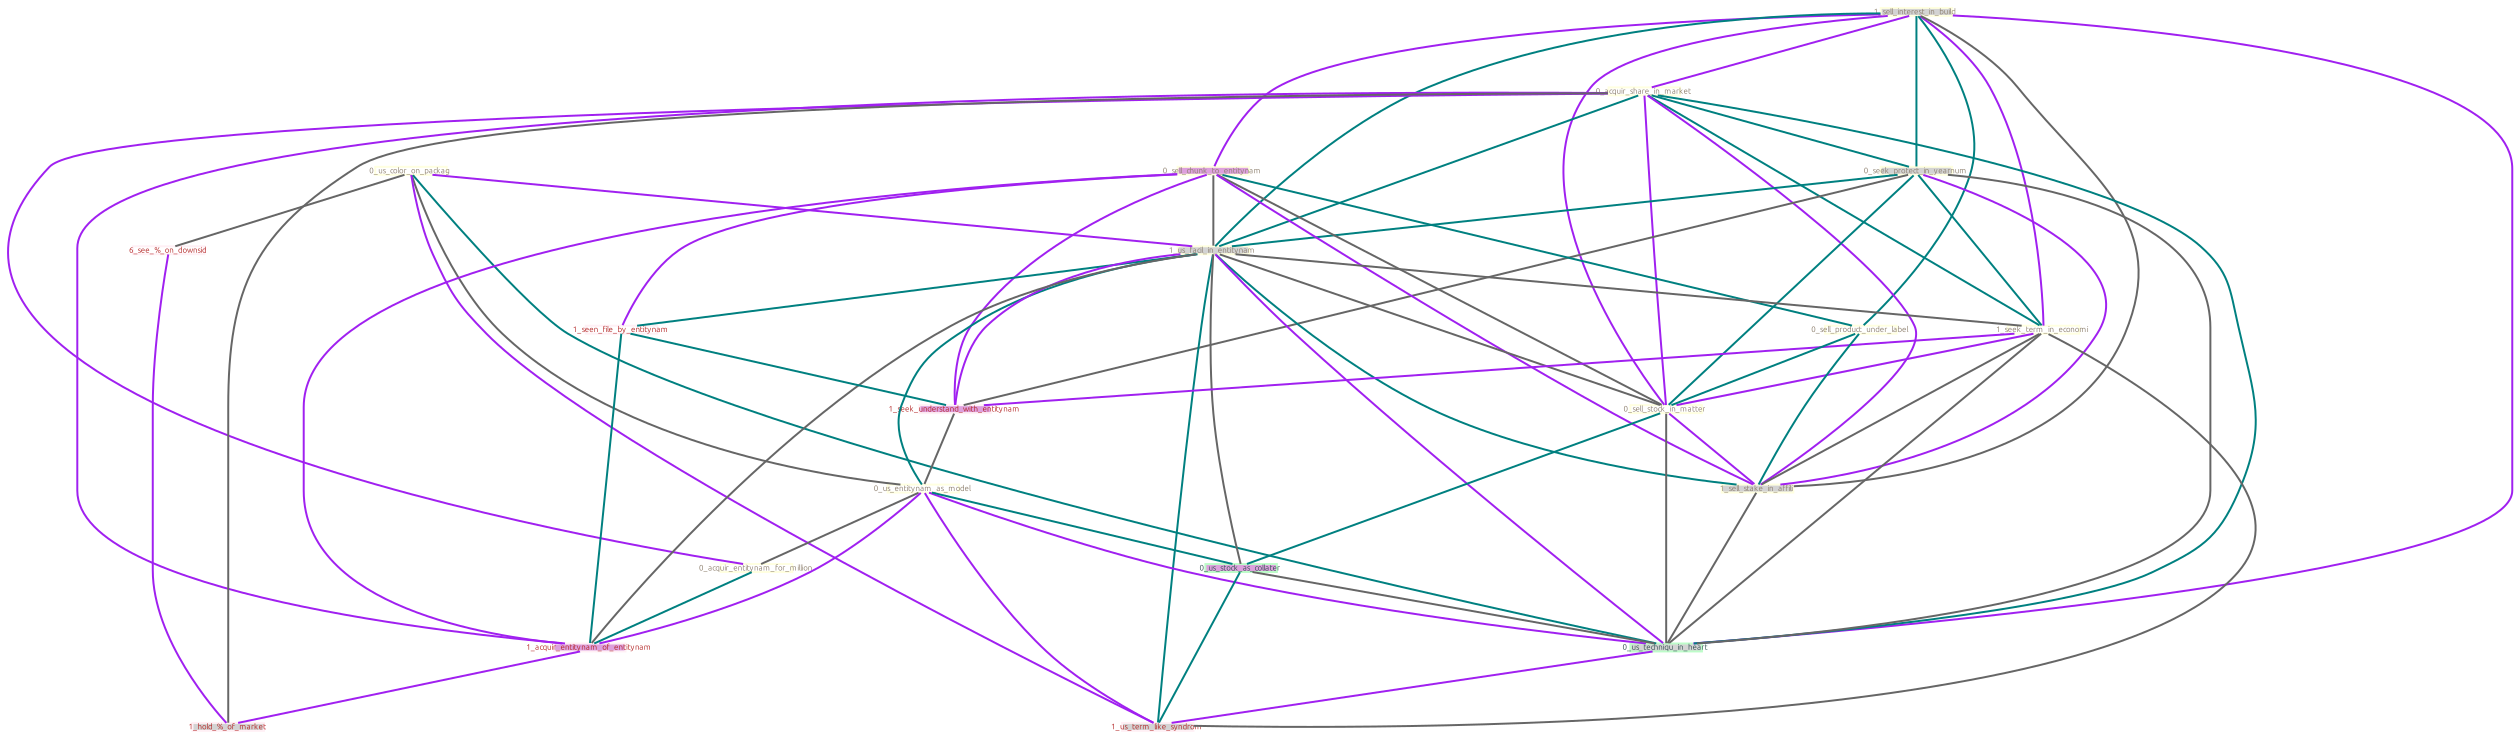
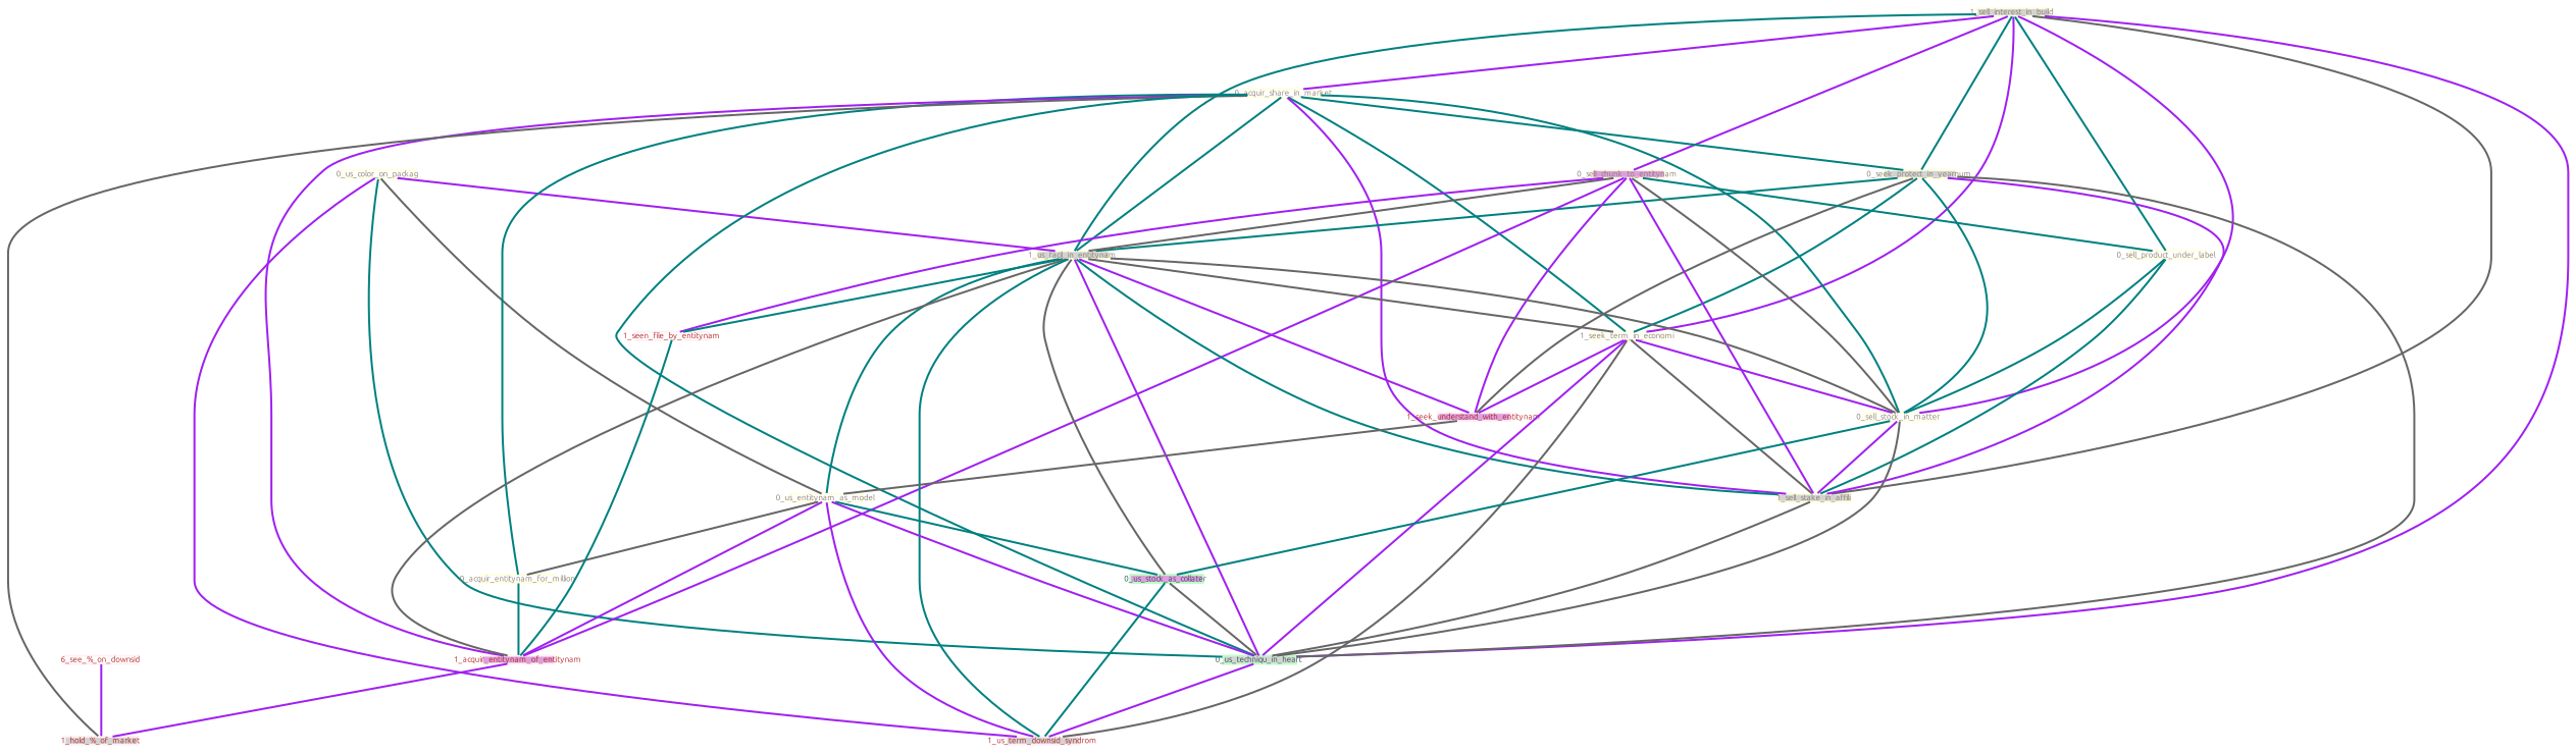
  graph {
    fontname=Ubuntu
    node [color="#ffffe0" fillcolor=white fixedsize=true fontcolor="#8b7d6b" fontname=Ubuntu fontsize=4 shape=polygon style=filled]
    edge [color=purple fontname=Ubuntu w=1]
    "0_us_color_on_packag " [height=.06 width=.5]
    "1_sell_interest_in_build " [fillcolor=lightgrey height=.06 width=.5]
    "0_acquir_share_in_market " [height=.06 width=.5]
    "0_seek_protect_in_yearnum " [fillcolor=lightgrey height=.06 width=.5]
    "0_sell_chunk_to_entitynam " [fillcolor=plum height=.06 width=.5]
    "1_us_facil_in_entitynam " [fillcolor=lightgrey height=.06 width=.5]
    "0_us_entitynam_as_model " [height=.06 width=.5]
    "1_seek_term_in_economi " [height=.06 width=.5]
    "0_sell_product_under_label " [height=.06 width=.5]
    "0_sell_stock_in_matter " [height=.06 width=.5]
    "0_acquir_entitynam_for_million " [height=.06 width=.5]
    "1_sell_stake_in_affili " [fillcolor=lightgrey height=.06 width=.5]
    "1_seen_file_by_entitynam " [color="#fff0f5" fontcolor="#b22222" height=.06 width=.5]
    "1_seek_understand_with_entitynam " [color="#fff0f5" fillcolor=plum fontcolor="#b22222" height=.06 width=.5]
    "1_acquir_entitynam_of_entitynam " [color="#fff0f5" fillcolor=plum fontcolor="#b22222" height=.06 width=.5]
    n16 [color="#fff0f5" fontcolor="#b22222" height=.06 label="6_see_%_on_downsid" width=.5]
-   "1_us_term_like_syndrom " [color="#fff0f5" fillcolor=lightgrey fontcolor="#b22222" height=.06 width=.5]
+   "1_us_term_like_syndrom " [color="#fff0f5" fillcolor=lightgrey fontcolor="#b22222" height=.06 width=.5 label="1_us_term_downsid_syndrom"]
    "1_hold_%_of_market " [color="#fff0f5" fillcolor=lightgrey fontcolor="#b22222" height=.06 width=.5]
    "0_us_techniqu_in_heart " [color="#BDFCC9" fillcolor=lightgrey fontcolor="#2f4f4f" height=.06 width=.5]
    "0_us_stock_as_collater " [color="#BDFCC9" fillcolor=plum fontcolor="#2f4f4f" height=.06 width=.5]
    subgraph sub_1 {
      "0_us_color_on_packag "
      "1_sell_interest_in_build "
      "0_acquir_share_in_market "
      "0_seek_protect_in_yearnum "
      "0_sell_chunk_to_entitynam "
      "1_us_facil_in_entitynam "
      "0_us_entitynam_as_model "
      "1_seek_term_in_economi "
      "0_sell_product_under_label "
      "0_sell_stock_in_matter "
      "0_acquir_entitynam_for_million "
      "1_sell_stake_in_affili "
    }
    subgraph sub_2 {
      "1_seen_file_by_entitynam "
      "1_seek_understand_with_entitynam "
      "1_acquir_entitynam_of_entitynam "
      n16
      "1_us_term_like_syndrom "
      "1_hold_%_of_market "
    }
    "0_us_color_on_packag " -- "1_us_facil_in_entitynam "
    "0_us_color_on_packag " -- "0_us_entitynam_as_model " [color=gray40]
-   "0_us_color_on_packag " -- n16 [color=gray40]
    "0_us_color_on_packag " -- "1_us_term_like_syndrom "
    "0_us_color_on_packag " -- "0_us_techniqu_in_heart " [color=teal]
    "1_sell_interest_in_build " -- "0_acquir_share_in_market "
    "1_sell_interest_in_build " -- "0_seek_protect_in_yearnum " [color=teal]
    "1_sell_interest_in_build " -- "0_sell_chunk_to_entitynam "
    "1_sell_interest_in_build " -- "1_us_facil_in_entitynam " [color=teal]
    "1_sell_interest_in_build " -- "1_seek_term_in_economi "
    "1_sell_interest_in_build " -- "0_sell_product_under_label " [color=teal]
    "1_sell_interest_in_build " -- "0_sell_stock_in_matter " [w=2]
    "1_sell_interest_in_build " -- "1_sell_stake_in_affili " [color=gray40 w=2]
    "1_sell_interest_in_build " -- "0_us_techniqu_in_heart "
    "0_acquir_share_in_market " -- "0_seek_protect_in_yearnum " [color=teal]
    "0_acquir_share_in_market " -- "1_us_facil_in_entitynam " [color=teal]
    "0_acquir_share_in_market " -- "1_seek_term_in_economi " [color=teal]
-   "0_acquir_share_in_market " -- "0_sell_stock_in_matter "
-   "0_acquir_share_in_market " -- "0_acquir_entitynam_for_million "
+   "0_acquir_share_in_market " -- "0_sell_stock_in_matter " [color=teal]
+   "0_acquir_share_in_market " -- "0_acquir_entitynam_for_million " [color=teal]
    "0_acquir_share_in_market " -- "1_sell_stake_in_affili "
    "0_acquir_share_in_market " -- "1_acquir_entitynam_of_entitynam "
    "0_acquir_share_in_market " -- "1_hold_%_of_market " [color=gray40]
    "0_acquir_share_in_market " -- "0_us_techniqu_in_heart " [color=teal]
    "0_seek_protect_in_yearnum " -- "1_us_facil_in_entitynam " [color=teal]
    "0_seek_protect_in_yearnum " -- "1_seek_term_in_economi " [color=teal w=2]
    "0_seek_protect_in_yearnum " -- "0_sell_stock_in_matter " [color=teal]
    "0_seek_protect_in_yearnum " -- "1_sell_stake_in_affili "
    "0_seek_protect_in_yearnum " -- "1_seek_understand_with_entitynam " [color=gray40]
    "0_seek_protect_in_yearnum " -- "0_us_techniqu_in_heart " [color=gray40]
    "0_sell_chunk_to_entitynam " -- "1_us_facil_in_entitynam " [color=gray40]
    "0_sell_chunk_to_entitynam " -- "0_sell_product_under_label " [color=teal]
    "0_sell_chunk_to_entitynam " -- "0_sell_stock_in_matter " [color=gray40]
    "0_sell_chunk_to_entitynam " -- "1_sell_stake_in_affili "
    "0_sell_chunk_to_entitynam " -- "1_seen_file_by_entitynam "
    "0_sell_chunk_to_entitynam " -- "1_seek_understand_with_entitynam "
    "0_sell_chunk_to_entitynam " -- "1_acquir_entitynam_of_entitynam "
    "1_us_facil_in_entitynam " -- "0_us_entitynam_as_model " [color=teal]
    "1_us_facil_in_entitynam " -- "1_seek_term_in_economi " [color=gray40]
    "1_us_facil_in_entitynam " -- "0_sell_stock_in_matter " [color=gray40]
    "1_us_facil_in_entitynam " -- "1_sell_stake_in_affili " [color=teal]
    "1_us_facil_in_entitynam " -- "1_seen_file_by_entitynam " [color=teal]
    "1_us_facil_in_entitynam " -- "1_seek_understand_with_entitynam "
    "1_us_facil_in_entitynam " -- "1_acquir_entitynam_of_entitynam " [color=gray40]
    "1_us_facil_in_entitynam " -- "1_us_term_like_syndrom " [color=teal]
    "1_us_facil_in_entitynam " -- "0_us_techniqu_in_heart " [w=2]
    "1_us_facil_in_entitynam " -- "0_us_stock_as_collater " [color=gray40]
    "0_us_entitynam_as_model " -- "0_acquir_entitynam_for_million " [color=gray40]
    "0_us_entitynam_as_model " -- "1_acquir_entitynam_of_entitynam "
    "0_us_entitynam_as_model " -- "1_us_term_like_syndrom "
    "0_us_entitynam_as_model " -- "0_us_techniqu_in_heart "
    "0_us_entitynam_as_model " -- "0_us_stock_as_collater " [color=teal w=2]
    "1_seek_term_in_economi " -- "0_sell_stock_in_matter "
    "1_seek_term_in_economi " -- "1_sell_stake_in_affili " [color=gray40]
    "1_seek_term_in_economi " -- "1_seek_understand_with_entitynam "
    "1_seek_term_in_economi " -- "1_us_term_like_syndrom " [color=gray40]
-   "1_seek_term_in_economi " -- "0_us_techniqu_in_heart " [color=gray40]
+   "1_seek_term_in_economi " -- "0_us_techniqu_in_heart "
    "0_sell_product_under_label " -- "0_sell_stock_in_matter " [color=teal]
    "0_sell_product_under_label " -- "1_sell_stake_in_affili " [color=teal]
    "0_sell_stock_in_matter " -- "1_sell_stake_in_affili " [w=2]
    "0_sell_stock_in_matter " -- "0_us_techniqu_in_heart " [color=gray40]
    "0_sell_stock_in_matter " -- "0_us_stock_as_collater " [color=teal]
    "0_acquir_entitynam_for_million " -- "1_acquir_entitynam_of_entitynam " [color=teal w=2]
    "1_sell_stake_in_affili " -- "0_us_techniqu_in_heart " [color=gray40]
-   "1_seen_file_by_entitynam " -- "1_seek_understand_with_entitynam " [color=teal]
    "1_seen_file_by_entitynam " -- "1_acquir_entitynam_of_entitynam " [color=teal]
    "1_seek_understand_with_entitynam " -- "0_us_entitynam_as_model " [color=gray40]
    "1_acquir_entitynam_of_entitynam " -- "1_hold_%_of_market "
    n16 -- "1_hold_%_of_market "
    "0_us_techniqu_in_heart " -- "1_us_term_like_syndrom "
    "0_us_stock_as_collater " -- "1_us_term_like_syndrom " [color=teal]
    "0_us_stock_as_collater " -- "0_us_techniqu_in_heart " [color=gray40]
  }
